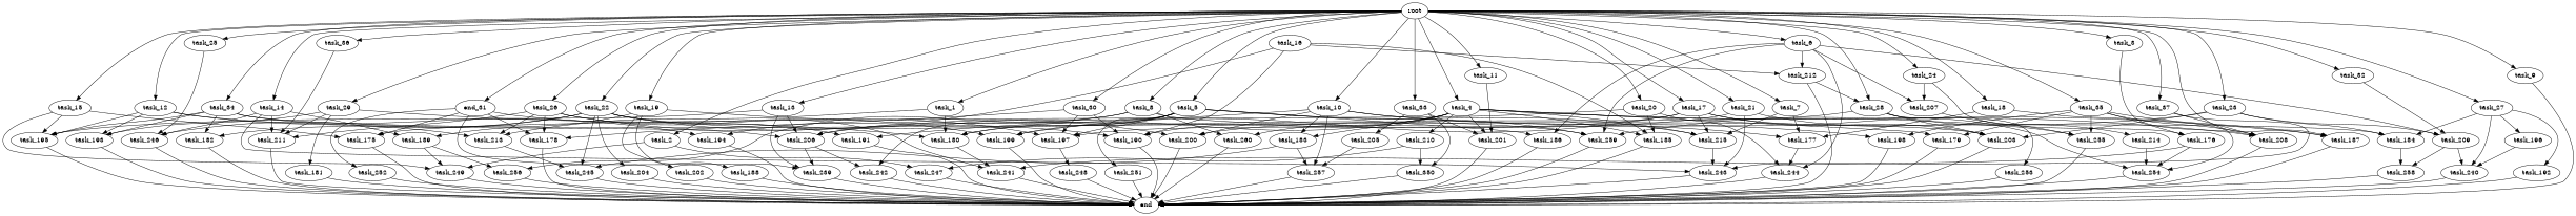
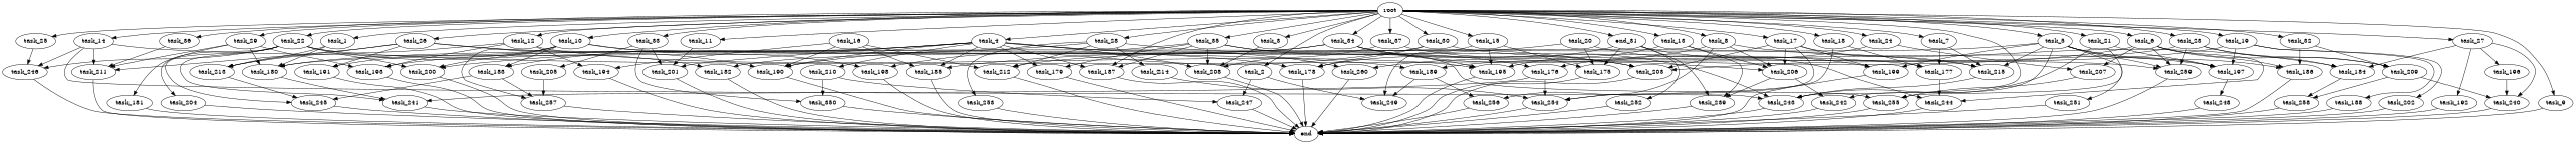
  digraph {
    task_12
    task_213
    task_193
    task_194
    task_195
    task_245
    end
    task_199
    task_36
    task_211
    task_253
    task_19
    task_189
    task_197
    task_188
    task_202
    task_249
    task_256
    task_248
    task_196
    task_240
    root
    task_10
    task_18
    task_1
    task_34
    task_4
    task_33
    task_22
    task_15
    task_5
    task_14
    task_21
    task_7
    task_27
    task_26
    task_30
    task_17
    n39 [label=end_31]
    task_2
    task_35
    task_3
    task_8
    task_25
    task_28
    task_23
    task_6
    task_32
    task_20
    task_9
    task_37
    task_29
    task_13
    task_24
    task_11
    task_187
    task_183
    task_177
    task_200
    task_191
    task_198
    task_257
    task_254
    task_180
    task_206
    task_203
    task_182
    task_260
    task_215
    task_201
    task_190
    task_185
    task_208
    task_179
    task_210
    task_205
    n77 [label=task_350]
    task_259
    task_246
    task_241
    task_204
    task_175
    task_242
    task_186
    task_251
    task_243
    task_255
    task_16
    task_212
    task_192
    task_184
    task_178
    task_239
    task_252
    task_247
    task_176
    task_214
    task_209
    task_244
    task_207
    task_181
    task_258
    task_12 -> task_213
    task_12 -> task_193
    task_12 -> task_194
    task_12 -> task_195
    task_213 -> task_245
    task_193 -> end
    task_194 -> end
    task_195 -> end
    task_245 -> end
    task_199 -> end
    task_36 -> task_211
    task_211 -> end
    task_253 -> end
    task_19 -> task_189
    task_19 -> task_197
    task_19 -> task_188
    task_19 -> task_202
    task_189 -> task_249
    task_189 -> task_256
    task_197 -> task_248
    task_188 -> end
    task_202 -> end
-   task_249 -> end
    task_256 -> end
    task_248 -> end
    task_196 -> task_240
    task_240 -> end
    root -> task_12
    root -> task_36
    root -> task_19
    root -> task_10
    root -> task_18
    root -> task_1
    root -> task_34
    root -> task_4
    root -> task_33
    root -> task_22
    root -> task_15
    root -> task_5
    root -> task_14
    root -> task_21
    root -> task_7
    root -> task_27
    root -> task_26
    root -> task_30
    root -> task_17
    root -> n39
    root -> task_2
    root -> task_35
    root -> task_3
    root -> task_8
    root -> task_25
    root -> task_28
    root -> task_23
    root -> task_6
    root -> task_32
-   root -> task_20
+   root -> task_243
    root -> task_9
    root -> task_37
    root -> task_29
    root -> task_13
    root -> task_24
    root -> task_11
    root -> task_187
    task_10 -> task_183
    task_10 -> task_177
    task_10 -> task_200
    task_10 -> task_191
    task_10 -> task_198
    task_10 -> task_257
    task_18 -> task_177
    task_18 -> task_254
    task_1 -> task_213
    task_1 -> task_180
    task_34 -> task_193
    task_34 -> task_195
    task_34 -> task_206
    task_34 -> task_203
    task_34 -> task_182
    task_4 -> task_187
    task_4 -> task_183
    task_4 -> task_180
    task_4 -> task_260
    task_4 -> task_215
    task_4 -> task_201
    task_4 -> task_190
    task_4 -> task_185
    task_4 -> task_208
    task_4 -> task_179
    task_4 -> task_210
    task_33 -> task_201
    task_33 -> task_205
    task_33 -> n77
    task_22 -> task_245
    task_22 -> task_200
    task_22 -> task_182
    task_22 -> task_259
    task_22 -> task_246
    task_22 -> task_241
    task_22 -> task_204
    task_15 -> task_195
    task_15 -> task_249
    task_15 -> task_175
    task_5 -> task_199
    task_5 -> task_197
    task_5 -> task_180
    task_5 -> task_215
    task_5 -> task_259
    task_5 -> task_242
    task_5 -> task_186
    task_5 -> task_251
    task_14 -> task_211
    task_14 -> task_189
    task_14 -> task_246
    task_14 -> task_243
    task_21 -> task_197
    task_21 -> task_243
    task_21 -> task_255
    task_7 -> task_177
    task_7 -> task_215
    task_27 -> task_196
    task_27 -> task_240
    task_27 -> task_192
    task_27 -> task_184
    task_26 -> task_213
    task_26 -> task_211
    task_26 -> task_191
    task_26 -> task_190
    task_26 -> task_178
    task_30 -> task_197
    task_30 -> task_190
    task_30 -> task_178
    task_17 -> task_199
    task_17 -> task_254
    task_17 -> task_206
    task_17 -> task_203
    task_17 -> task_215
    n39 -> task_199
    n39 -> task_175
    n39 -> task_178
    n39 -> task_239
    n39 -> task_252
    task_2 -> task_249
    task_2 -> task_247
    task_35 -> task_187
    task_35 -> task_198
    task_35 -> task_208
    task_35 -> task_179
    task_35 -> task_255
    task_35 -> task_176
    task_3 -> task_208
    task_8 -> task_256
    task_8 -> task_206
    task_8 -> task_260
    task_8 -> task_184
    task_25 -> task_246
    task_28 -> task_253
    task_28 -> task_200
    task_28 -> task_203
-   task_212 -> task_28
+   task_28 -> task_212
    task_28 -> task_214
    task_23 -> task_203
    task_23 -> task_259
    task_23 -> task_184
    task_23 -> task_209
    task_6 -> task_259
    task_6 -> task_186
    task_6 -> task_212
    task_6 -> task_209
    task_6 -> task_244
    task_6 -> task_207
+   task_32 -> task_186
    task_32 -> task_209
    task_20 -> task_185
    task_20 -> task_175
    task_20 -> task_244
    task_9 -> end
    task_37 -> task_208
    task_37 -> task_243
    task_29 -> task_193
    task_29 -> task_211
    task_29 -> task_180
    task_29 -> task_181
    task_13 -> task_195
    task_13 -> task_206
    task_13 -> task_239
    task_24 -> task_176
    task_24 -> task_207
    task_11 -> task_201
    task_187 -> end
    task_183 -> task_245
    task_183 -> task_257
    task_177 -> task_244
    task_200 -> end
    task_191 -> end
    task_198 -> end
    task_257 -> end
    task_254 -> end
    task_180 -> task_241
    task_206 -> task_242
    task_206 -> task_239
    task_203 -> end
    task_182 -> end
    task_260 -> end
    task_215 -> task_243
    task_201 -> end
    task_190 -> end
    task_185 -> end
    task_208 -> end
    task_179 -> end
    task_210 -> n77
    task_210 -> task_247
    task_205 -> task_257
    n77 -> end
    task_259 -> end
    task_246 -> end
    task_241 -> end
    task_204 -> end
    task_175 -> end
    task_242 -> end
    task_186 -> end
    task_251 -> end
    task_243 -> end
    task_255 -> end
    task_16 -> task_194
    task_16 -> task_190
    task_16 -> task_185
    task_16 -> task_212
    task_212 -> end
    task_192 -> end
    task_184 -> task_258
    task_178 -> end
    task_239 -> end
    task_252 -> end
    task_247 -> end
    task_176 -> task_254
    task_176 -> task_241
    task_214 -> task_254
    task_209 -> task_240
    task_209 -> task_258
    task_244 -> end
    task_207 -> task_255
    task_181 -> end
    task_258 -> end
  }
